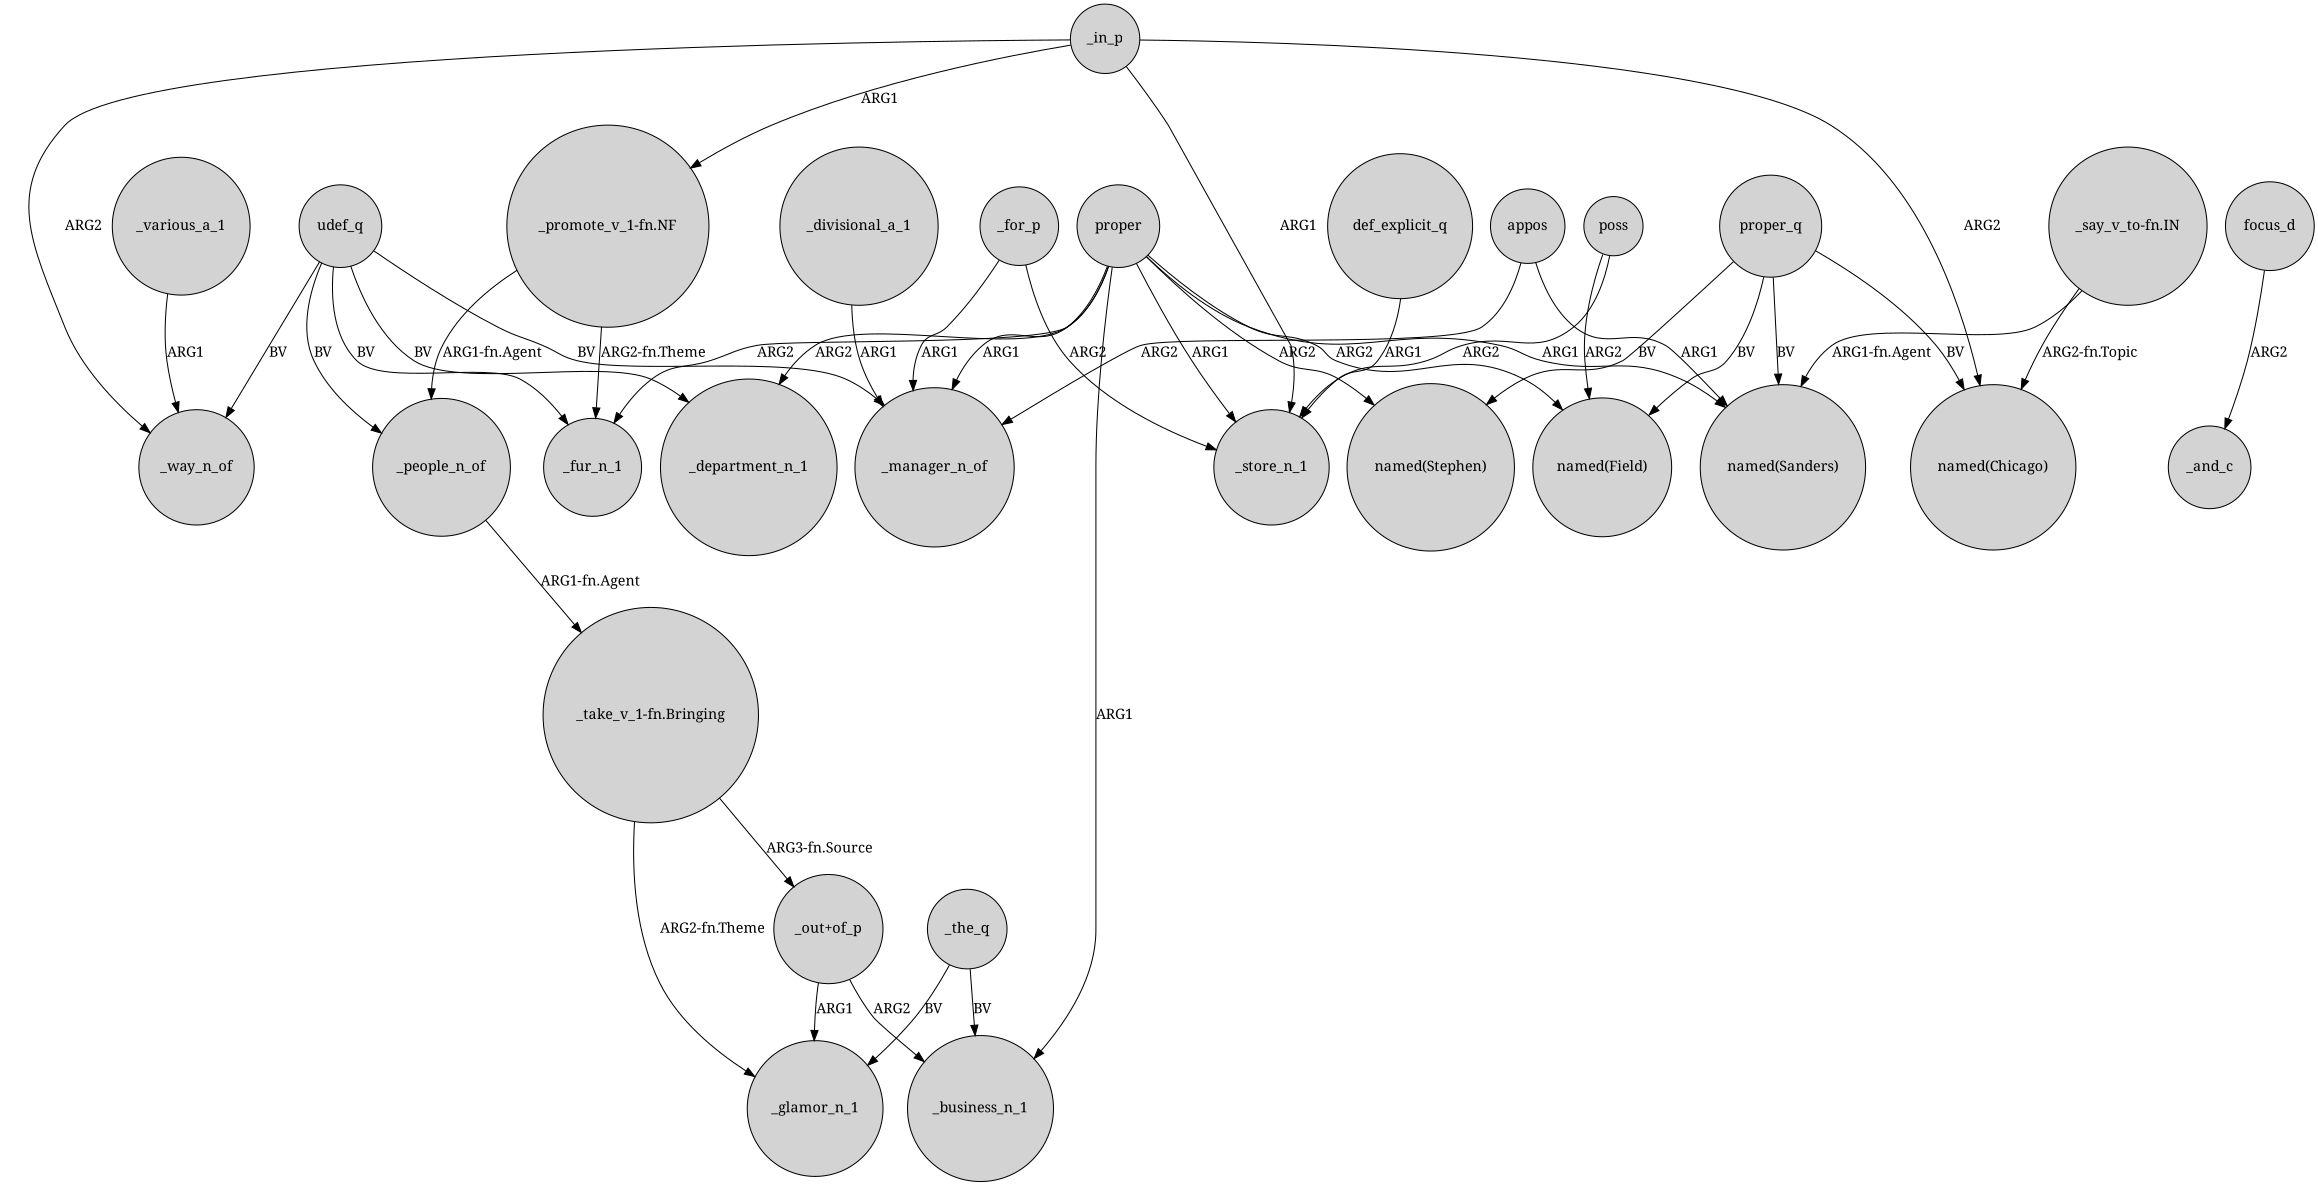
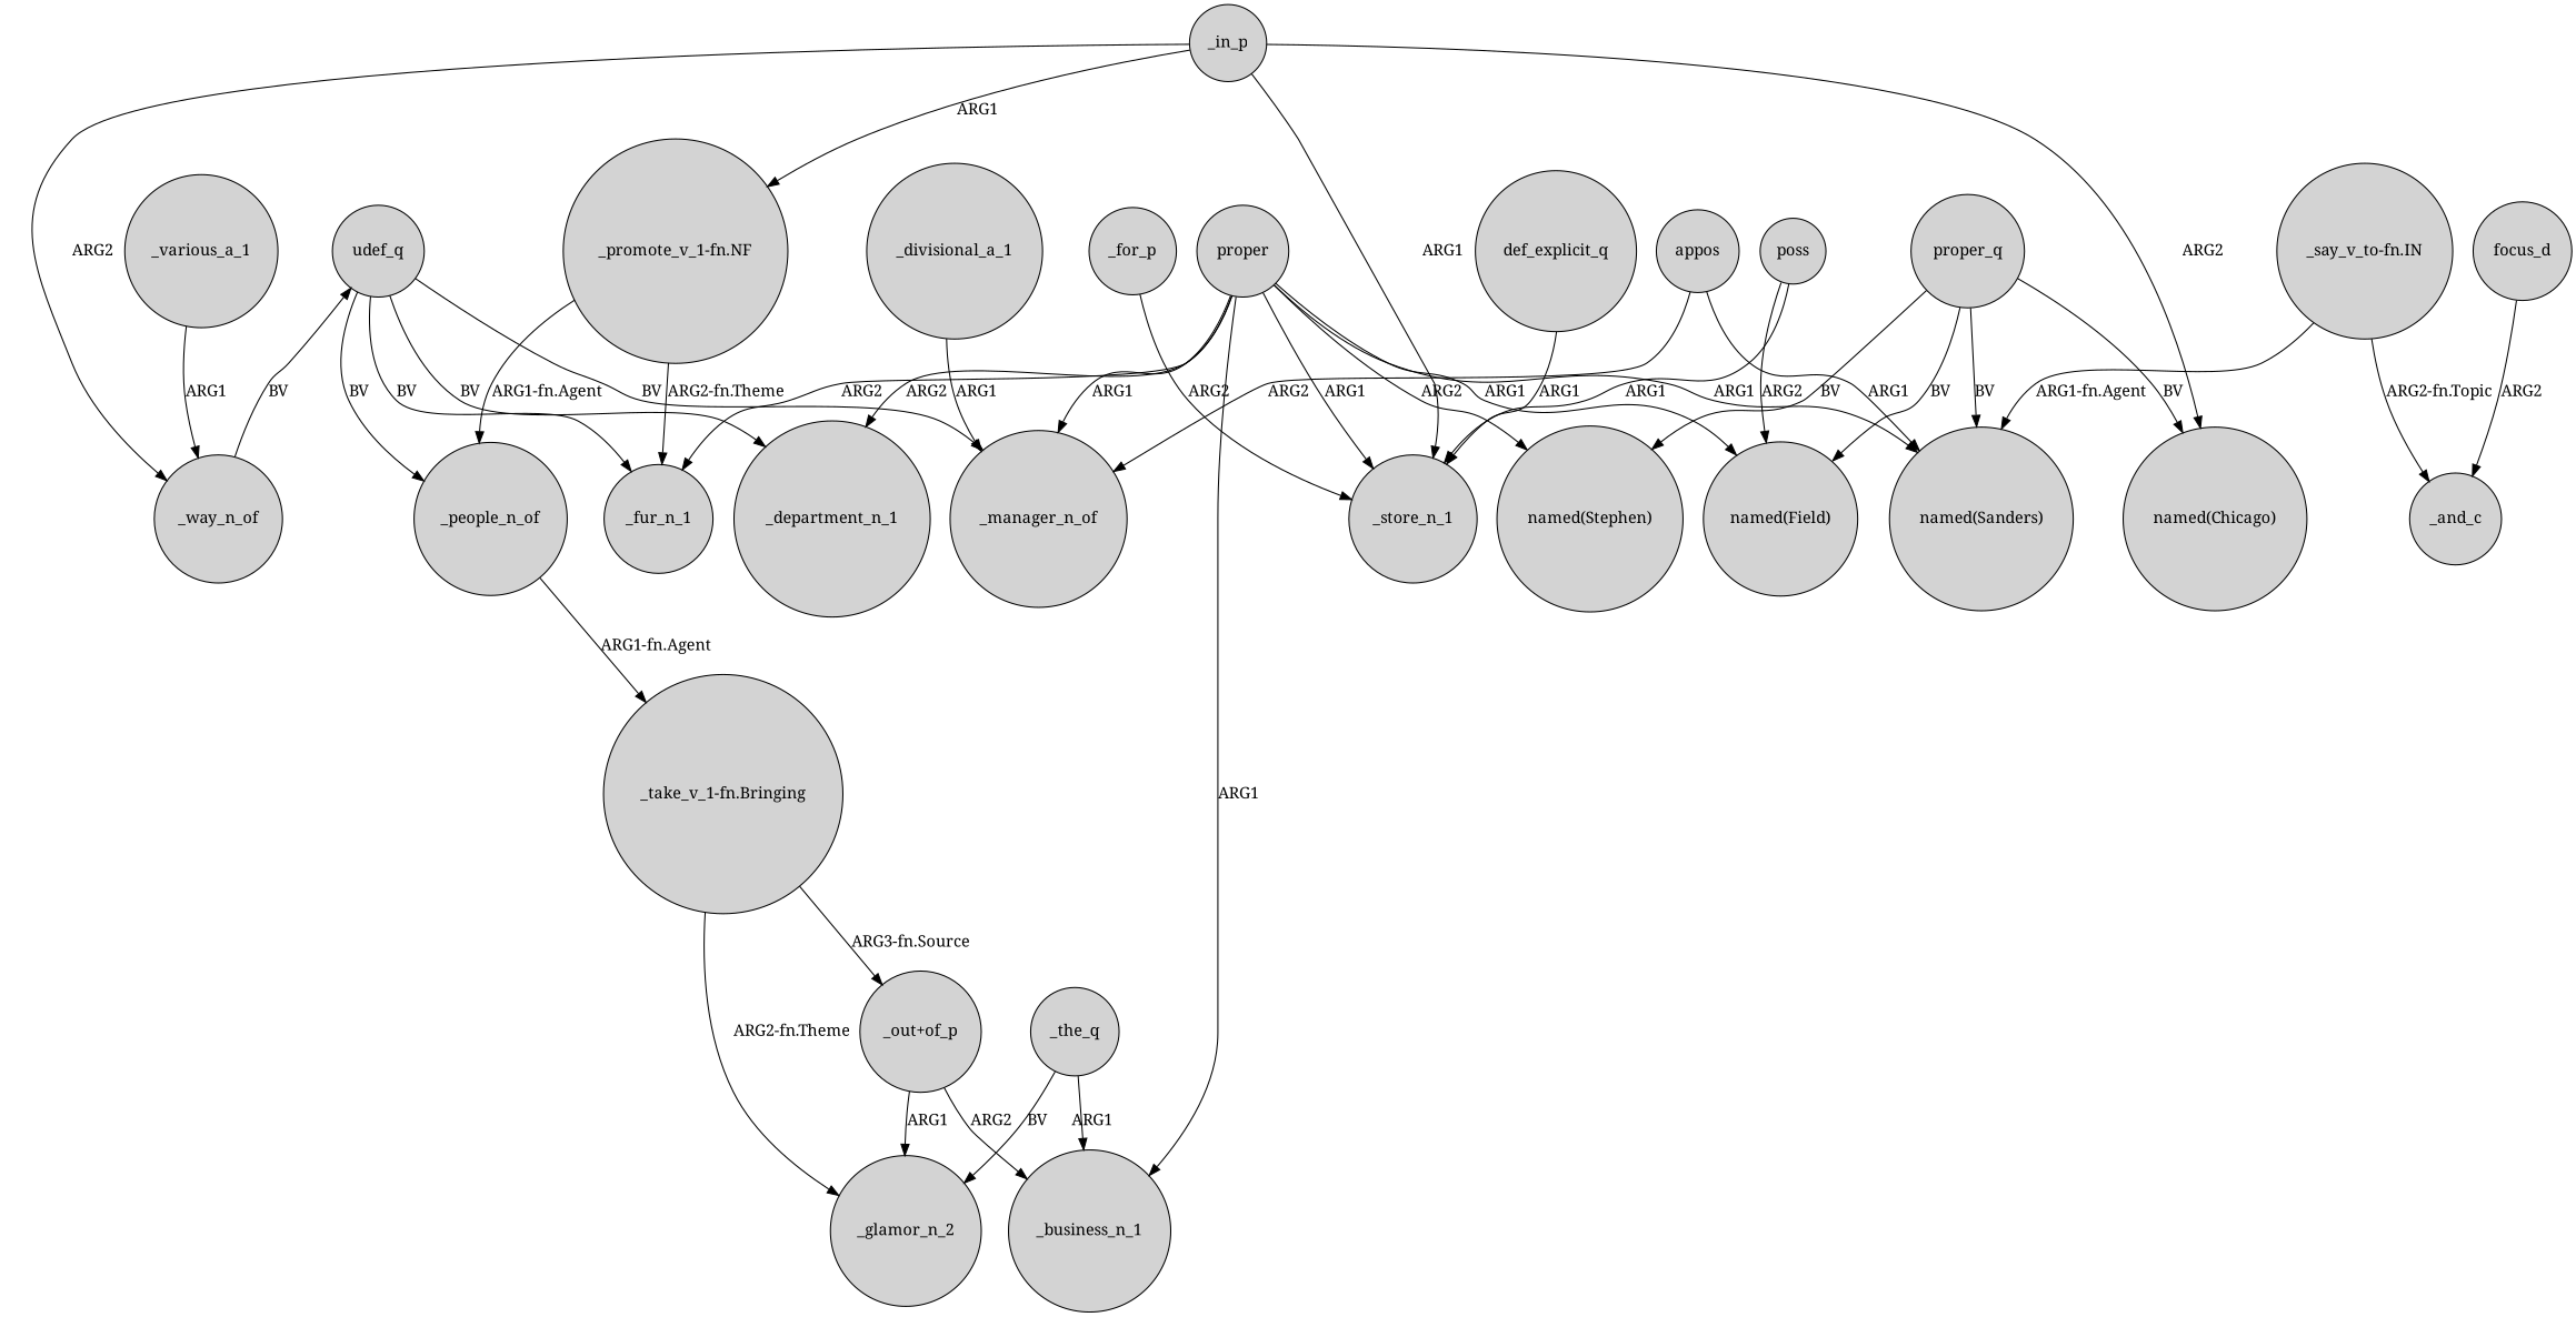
  digraph {
    fontname="Noto Serif"
    node [fontname="Noto Serif" shape=circle style=filled]
    edge [fontname="Noto Serif"]
    _for_p
    _manager_n_of
    _store_n_1
    _the_q
    _business_n_1
-   _glamor_n_1
+   _glamor_n_1 [label=_glamor_n_2]
    udef_q
    _department_n_1
    _people_n_of
    _way_n_of
    _fur_n_1
    "_take_v_1-fn.Bringing"
    _divisional_a_1
    "_promote_v_1-fn.NF"
    n15 [label=proper]
    "named(Field)"
    "named(Sanders)"
    "named(Stephen)"
    poss
    _in_p
    "named(Chicago)"
    "_out+of_p"
    focus_d
    _and_c
    "_say_v_to-fn.IN"
    proper_q
    def_explicit_q
    appos
    _various_a_1
-   _for_p -> _manager_n_of [label=ARG1]
    _for_p -> _store_n_1 [label=ARG2]
-   _the_q -> _business_n_1 [label=BV]
+   _the_q -> _business_n_1 [label=ARG1]
    _the_q -> _glamor_n_1 [label=BV]
    udef_q -> _manager_n_of [label=BV]
    udef_q -> _department_n_1 [label=BV]
    udef_q -> _people_n_of [label=BV]
-   udef_q -> _way_n_of [label=BV]
+   _way_n_of -> udef_q [label=BV]
    udef_q -> _fur_n_1 [label=BV]
    _people_n_of -> "_take_v_1-fn.Bringing" [label="ARG1-fn.Agent"]
    "_take_v_1-fn.Bringing" -> _glamor_n_1 [label="ARG2-fn.Theme"]
    "_take_v_1-fn.Bringing" -> "_out+of_p" [label="ARG3-fn.Source"]
    _divisional_a_1 -> _manager_n_of [label=ARG1]
    "_promote_v_1-fn.NF" -> _people_n_of [label="ARG1-fn.Agent"]
    "_promote_v_1-fn.NF" -> _fur_n_1 [label="ARG2-fn.Theme"]
    n15 -> _manager_n_of [label=ARG1]
    n15 -> _store_n_1 [label=ARG1]
    n15 -> _business_n_1 [label=ARG1]
    n15 -> _department_n_1 [label=ARG2]
    n15 -> _fur_n_1 [label=ARG2]
-   n15 -> "named(Field)" [label=ARG2]
+   n15 -> "named(Field)" [label=ARG1]
    n15 -> "named(Sanders)" [label=ARG1]
    n15 -> "named(Stephen)" [label=ARG2]
-   poss -> _store_n_1 [label=ARG2]
+   poss -> _store_n_1 [label=ARG1]
    poss -> "named(Field)" [label=ARG2]
    _in_p -> _store_n_1 [label=ARG1]
    _in_p -> _way_n_of [label=ARG2]
    _in_p -> "_promote_v_1-fn.NF" [label=ARG1]
    _in_p -> "named(Chicago)" [label=ARG2]
    "_out+of_p" -> _business_n_1 [label=ARG2]
    "_out+of_p" -> _glamor_n_1 [label=ARG1]
    focus_d -> _and_c [label=ARG2]
    "_say_v_to-fn.IN" -> "named(Sanders)" [label="ARG1-fn.Agent"]
-   "_say_v_to-fn.IN" -> "named(Chicago)" [label="ARG2-fn.Topic"]
+   "_say_v_to-fn.IN" -> _and_c [label="ARG2-fn.Topic"]
    proper_q -> "named(Field)" [label=BV]
    proper_q -> "named(Sanders)" [label=BV]
    proper_q -> "named(Stephen)" [label=BV]
    proper_q -> "named(Chicago)" [label=BV]
    def_explicit_q -> _store_n_1 [label=ARG1]
    appos -> _manager_n_of [label=ARG2]
    appos -> "named(Sanders)" [label=ARG1]
    _various_a_1 -> _way_n_of [label=ARG1]
  }
